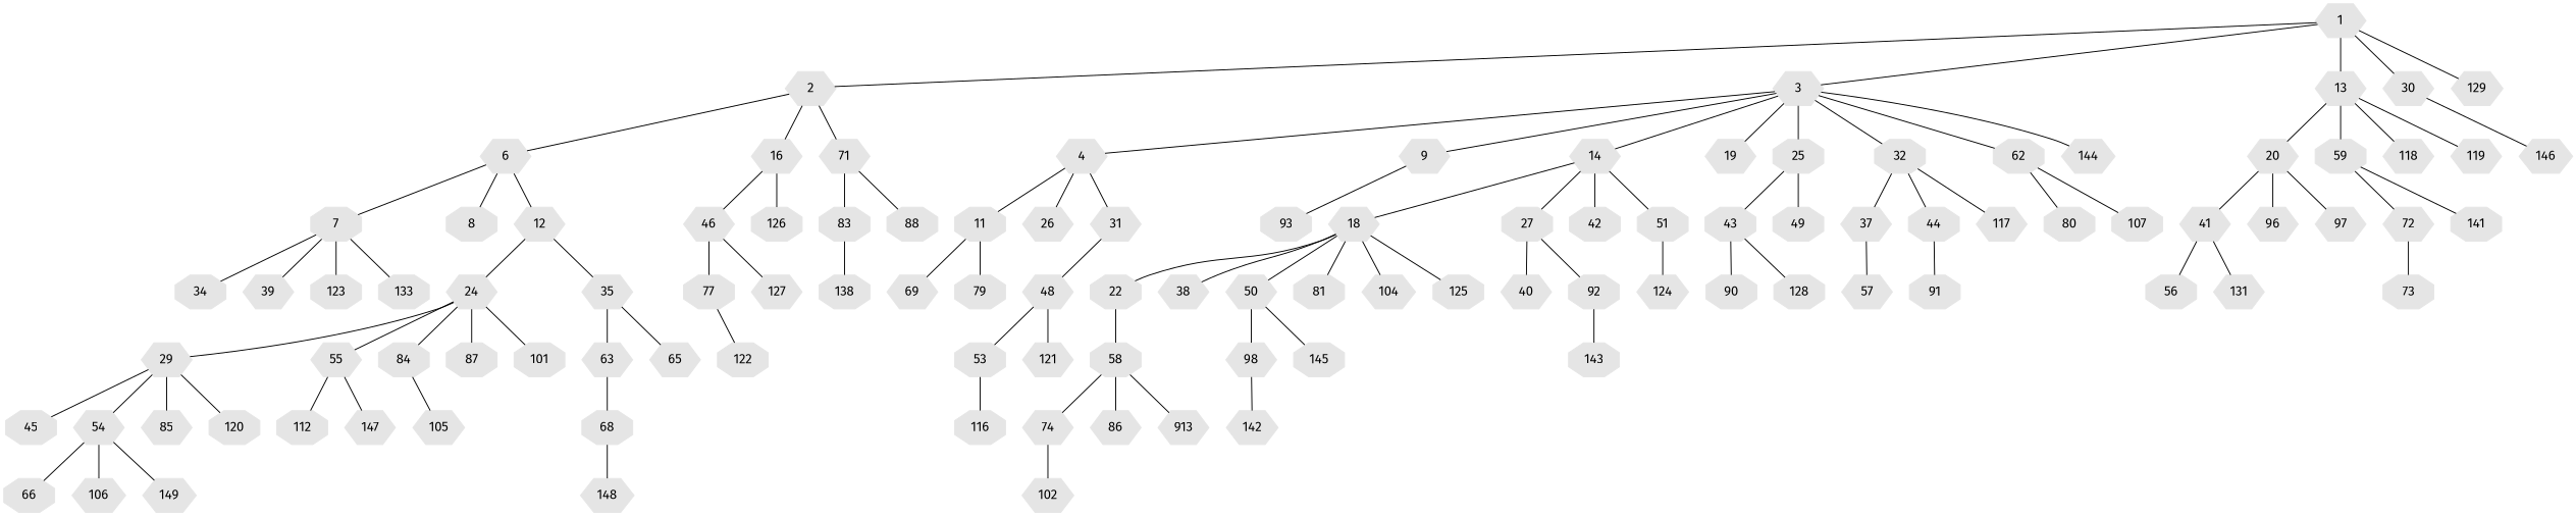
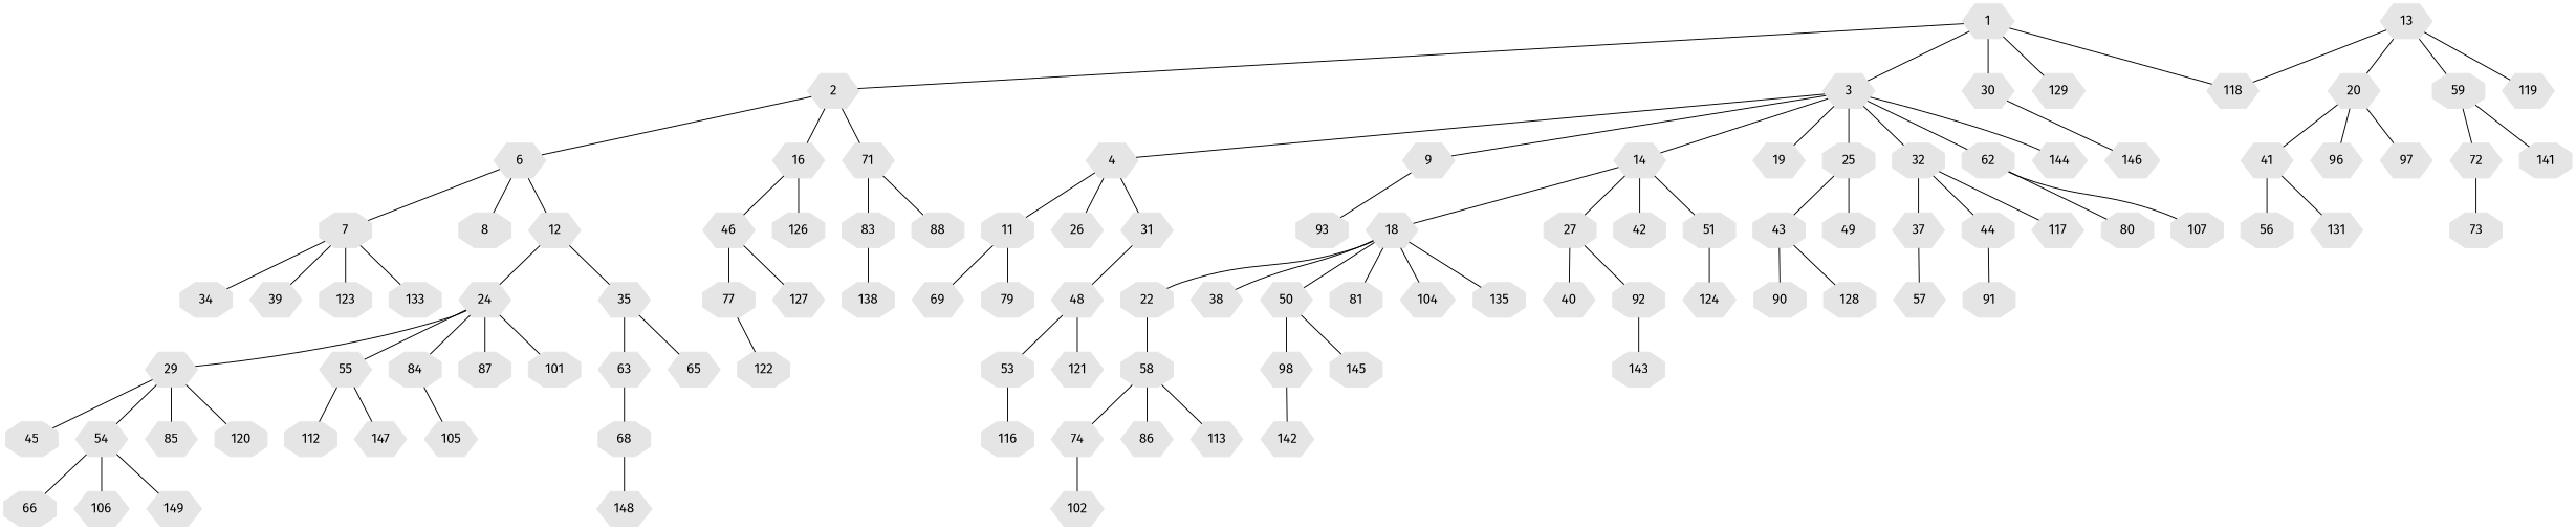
  graph {
    fontname="Fira Sans"
    node [color=gray90 fontname="Fira Sans" shape=hexagon style=filled]
    edge [fontname="Fira Sans"]
    1 [super="+21"]
    2 [super="+15"]
    3 [super="+5"]
    13 [super="+33"]
    30 [super="+82"]
    129
    6 [super="+10"]
    16 [super="+23"]
    71 [super="+96"]
    4
    9 [super="+60"]
    14 [super="+17"]
    19
    25 [shape=octagon super="+75"]
    32 [shape=octagon super="+36"]
    62 [shape=octagon super="+136"]
    144
    20
    59 [shape=octagon super="+64"]
    118
    119
    146
    7 [shape=octagon super="+28"]
    8 [shape=octagon super="+111"]
    12
    46 [super="+67"]
    126 [shape=octagon]
    83 [shape=octagon]
    88 [shape=octagon]
    11 [shape=octagon]
    26
    31 [super="+99"]
    93 [shape=octagon]
    18 [super="+47"]
    27 [shape=octagon]
    42 [shape=octagon]
    51 [shape=octagon]
    43 [shape=octagon super="+52"]
    49 [shape=octagon]
    37
    44 [shape=octagon super="+130"]
    117
    80 [shape=octagon]
    107 [shape=octagon]
    69
    79 [shape=octagon super="+114"]
    48 [super="+125"]
    34 [shape=octagon]
    39 [super="+139"]
    123 [shape=octagon]
    133 [shape=octagon]
    24 [super="+134"]
    35 [super="+76"]
    29 [super="+110"]
    55 [super="+94"]
    84 [shape=octagon]
    87 [shape=octagon]
    101 [shape=octagon]
    63 [super="+70"]
    65
    41
    n62 [label=96]
    97
    72
    141 [shape=octagon]
    22 [shape=octagon super="+103"]
    38
    50 [super="+140"]
    81 [shape=octagon]
    104
-   135 [shape=octagon label=125]
+   135 [shape=octagon]
    40
    92 [shape=octagon super="+137"]
    124
    77 [shape=octagon]
    127
    58 [shape=octagon super="+100"]
    98
    145 [shape=octagon]
    56 [shape=octagon]
    131
    74
    86
-   113 [label=913]
+   113
    45 [shape=octagon]
    54 [super="+61"]
    85 [super="+89"]
    120 [shape=octagon]
    112 [shape=octagon]
    147
    105
    90 [shape=octagon]
    128 [shape=octagon]
    143 [shape=octagon]
    66 [shape=octagon super="+115"]
    106
    149
    53 [shape=octagon super="+78"]
    121
    57
    91 [shape=octagon]
    68 [shape=octagon super="+109"]
    122 [shape=octagon]
    116 [shape=octagon]
    142
    102 [super="+132"]
    73 [shape=octagon super="+108"]
    148
    138 [shape=octagon]
    1 -- 2
    1 -- 3
-   1 -- 13
+   1 -- 118
    1 -- 30
    1 -- 129
    2 -- 6
    2 -- 16
    2 -- 71
    3 -- 4
    3 -- 9
    3 -- 14
    3 -- 19
    3 -- 25
    3 -- 32
    3 -- 62
    3 -- 144
    13 -- 20
    13 -- 59
    13 -- 118
    13 -- 119
    30 -- 146
    6 -- 7
    6 -- 8
    6 -- 12
    16 -- 46
    16 -- 126
    71 -- 83
    71 -- 88
    4 -- 11
    4 -- 26
    4 -- 31
    9 -- 93
    14 -- 18
    14 -- 27
    14 -- 42
    14 -- 51
    25 -- 43
    25 -- 49
    32 -- 37
    32 -- 44
    32 -- 117
    62 -- 80
    62 -- 107
    20 -- 41
    20 -- n62
    20 -- 97
    59 -- 72
    59 -- 141
    7 -- 34
    7 -- 39
    7 -- 123
    7 -- 133
    12 -- 24
    12 -- 35
    46 -- 77
    46 -- 127
    83 -- 138
    11 -- 69
    11 -- 79
    31 -- 48
    18 -- 22
    18 -- 38
    18 -- 50
    18 -- 81
    18 -- 104
    18 -- 135
    27 -- 40
    27 -- 92
    51 -- 124
    43 -- 90
    43 -- 128
    37 -- 57
    44 -- 91
    48 -- 53
    48 -- 121
    24 -- 29
    24 -- 55
    24 -- 84
    24 -- 87
    24 -- 101
    35 -- 63
    35 -- 65
    29 -- 45
    29 -- 54
    29 -- 85
    29 -- 120
    55 -- 112
    55 -- 147
    84 -- 105
    63 -- 68
    41 -- 56
    41 -- 131
    72 -- 73
    22 -- 58
    50 -- 98
    50 -- 145
    92 -- 143
    77 -- 122
    58 -- 74
    58 -- 86
    58 -- 113
    98 -- 142
    74 -- 102
    54 -- 66
    54 -- 106
    54 -- 149
    53 -- 116
    68 -- 148
  }
